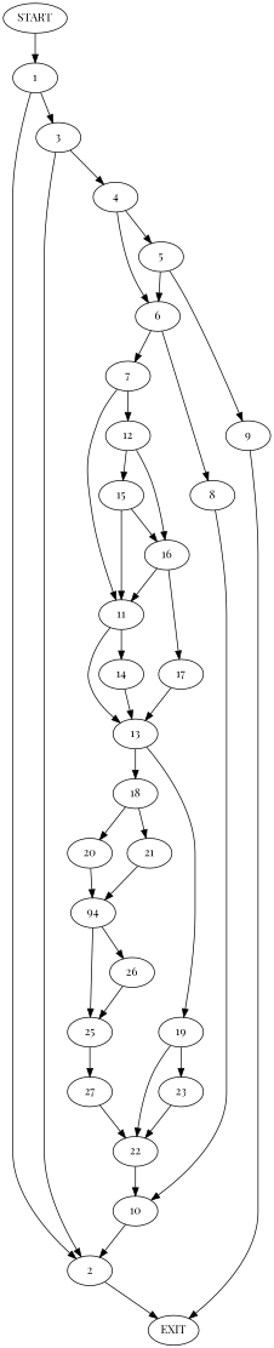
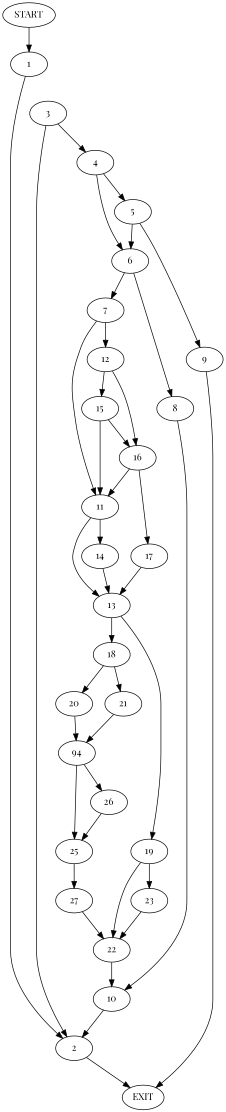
  digraph {
    fontname="Playfair Display"
    node [fontname="Playfair Display"]
    edge [fontname="Playfair Display"]
    n1 [label=START]
    1
    2
    3
    n5 [label=EXIT]
    4
    5
    6
    9
    7
    8
    11
    12
    10
    13
    14
    15
    16
    18
    19
    17
    20
    21
    22
    23
    n26 [label=94]
    25
    26
    27
    n1 -> 1
    1 -> 2
-   1 -> 3
    2 -> n5
    3 -> 2
    3 -> 4
    4 -> 5
    4 -> 6
    5 -> 6
    5 -> 9
    6 -> 7
    6 -> 8
    9 -> n5
    7 -> 11
    7 -> 12
    8 -> 10
    11 -> 13
    11 -> 14
    12 -> 15
    12 -> 16
    10 -> 2
    13 -> 18
    13 -> 19
    14 -> 13
    15 -> 11
    15 -> 16
    16 -> 11
    16 -> 17
    18 -> 20
    18 -> 21
    19 -> 22
    19 -> 23
    17 -> 13
    20 -> n26
    21 -> n26
    22 -> 10
    23 -> 22
    n26 -> 25
    n26 -> 26
    25 -> 27
    26 -> 25
    27 -> 22
  }
